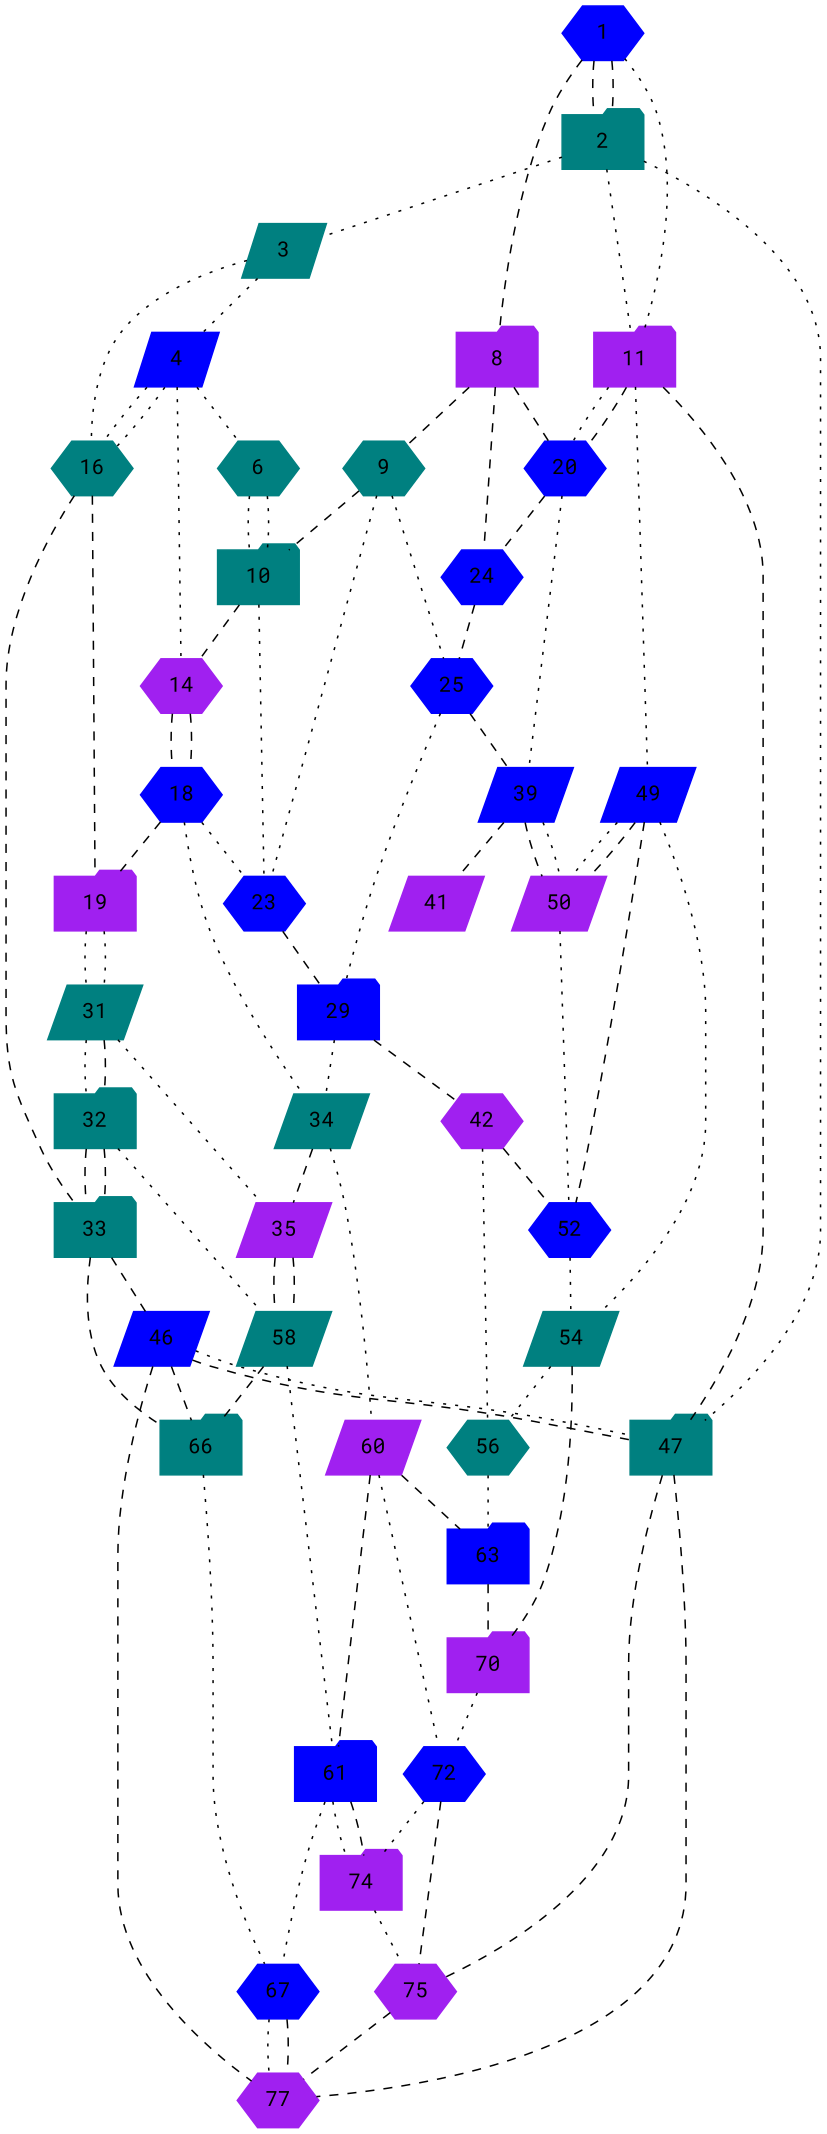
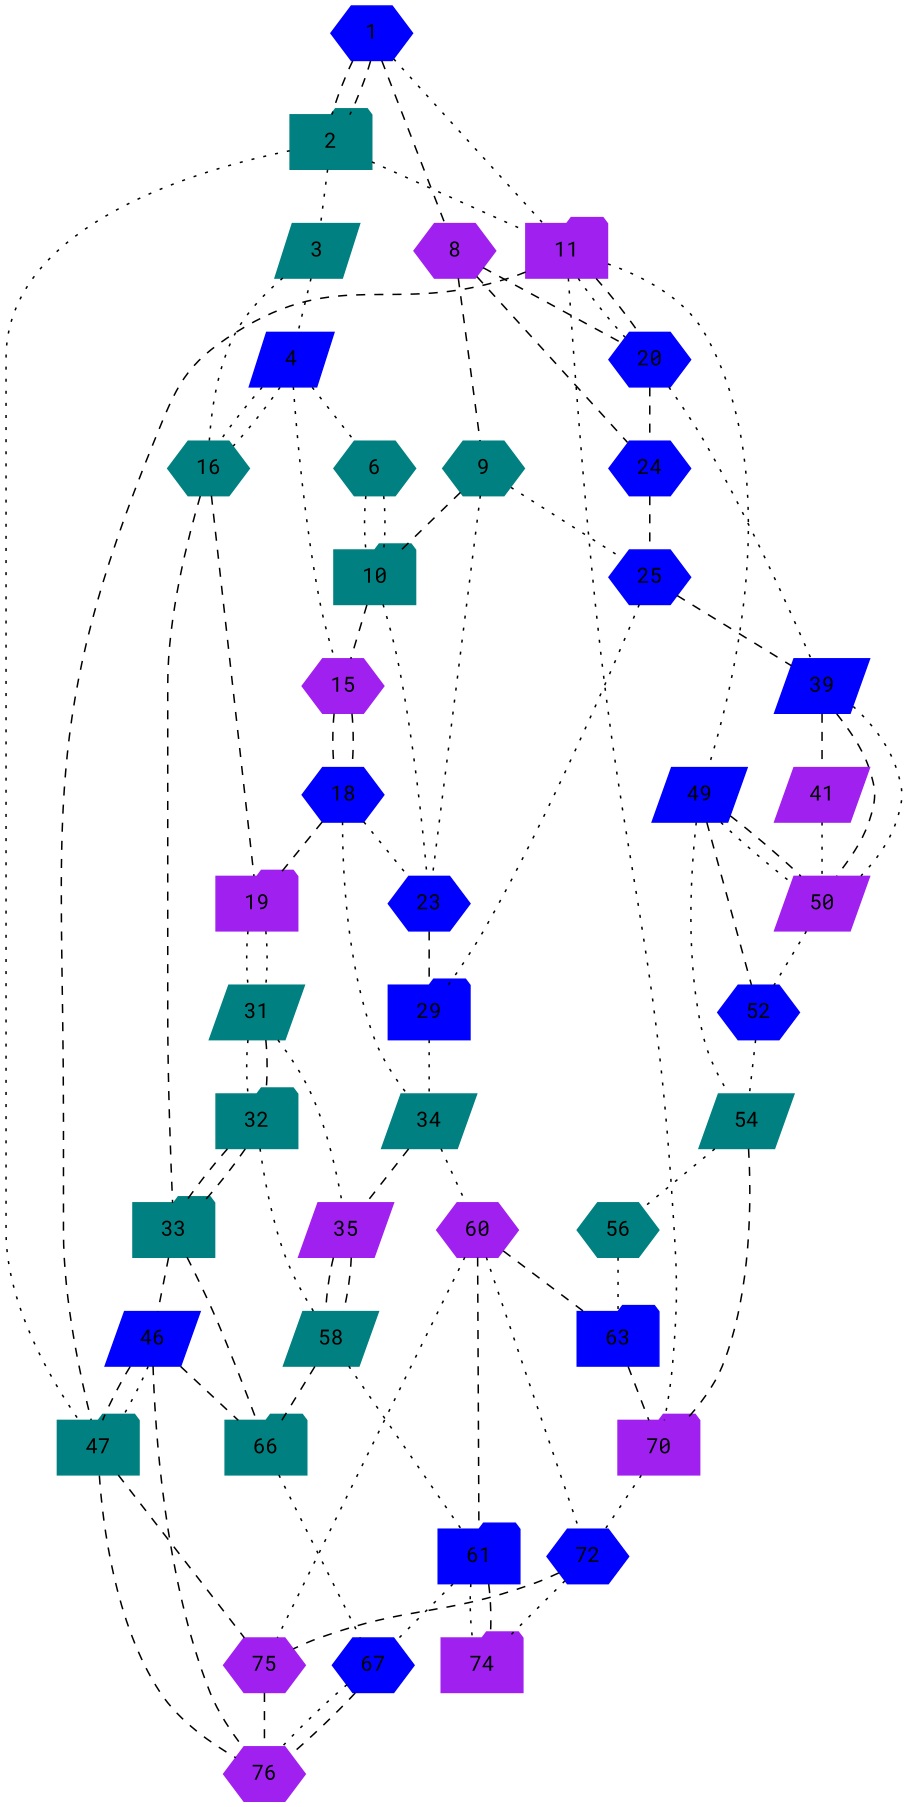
  graph {
    fontname="Roboto Mono"
    node [color=blue fontname="Roboto Mono" shape=hexagon style=filled]
    edge [fontname="Roboto Mono" style=dotted]
    1 [super="+7"]
    2 [color=teal shape=folder super="+12"]
-   8 [color=purple shape=folder super="+21"]
+   8 [color=purple super="+21"]
    11 [color=purple shape=folder super="+48"]
    3 [color=teal shape=parallelogram super="+15"]
    47 [color=teal shape=folder super="+80"]
    9 [color=teal super="+22"]
    20 [super="+38"]
    24
    49 [shape=parallelogram super="+65"]
    70 [color=purple shape=folder super="+71"]
    4 [shape=parallelogram super="+5"]
    16 [color=teal super="+17"]
-   76 [color=purple super="+78" label=77]
+   76 [color=purple super="+78"]
    75 [color=purple super="+79"]
    6 [color=teal]
-   14 [color=purple]
+   14 [color=purple label=15]
    19 [color=purple shape=folder]
    33 [color=teal shape=folder super="+45"]
    10 [color=teal shape=folder super="+13"]
    18 [super="+28"]
    23 [super="+27"]
    25 [super="+26"]
    39 [shape=parallelogram super="+40"]
    29 [shape=folder super="+30"]
    50 [color=purple shape=parallelogram super="+51"]
    52 [super="+53"]
    54 [color=teal shape=parallelogram super="+55"]
    72 [super="+73"]
    34 [color=teal shape=parallelogram super="+44"]
    31 [color=teal shape=parallelogram super="+36"]
    46 [shape=parallelogram super="+77"]
    66 [color=teal shape=folder super="+68"]
    35 [color=purple shape=parallelogram]
-   60 [color=purple shape=parallelogram super="+64"]
+   60 [color=purple super="+64"]
    32 [color=teal shape=folder super="+37"]
    41 [color=purple shape=parallelogram]
-   42 [color=purple super="+43"]
    56 [color=teal super="+57"]
    58 [color=teal shape=parallelogram super="+59"]
    61 [shape=folder super="+62"]
    67
    63 [shape=folder super="+69"]
    74 [color=purple shape=folder]
    1 -- 2 [style=dashed]
    1 -- 2 [style=dashed]
    1 -- 8 [style=dashed]
    1 -- 11
    2 -- 11
    2 -- 3 [weight=2]
    2 -- 47
    8 -- 9 [style=dashed]
    8 -- 20 [style=dashed]
    8 -- 24 [style=dashed]
    11 -- 47 [style=dashed]
    11 -- 20
    11 -- 20 [style=dashed]
    11 -- 49
+   11 -- 70
    3 -- 4
    3 -- 16
    47 -- 76 [style=dashed]
    47 -- 75 [style=dashed]
    9 -- 10 [style=dashed]
    9 -- 23
    9 -- 25
    20 -- 24 [style=dashed]
    20 -- 39
    24 -- 25 [style=dashed]
    49 -- 50
    49 -- 50 [style=dashed]
    49 -- 52 [style=dashed]
    49 -- 54
    70 -- 72
    4 -- 16
    4 -- 16
    4 -- 6
    4 -- 14
    16 -- 19 [style=dashed]
    16 -- 33 [style=dashed]
    75 -- 76 [style=dashed]
    6 -- 10
    6 -- 10
    14 -- 18 [style=dashed]
    14 -- 18 [style=dashed]
    19 -- 31
    19 -- 31
    33 -- 46 [style=dashed]
    33 -- 66 [style=dashed]
    10 -- 14 [style=dashed]
    10 -- 23
    18 -- 19 [style=dashed]
    18 -- 23
    18 -- 34
    23 -- 29 [style=dashed]
    25 -- 39 [style=dashed]
    25 -- 29
    39 -- 50 [style=dashed]
    39 -- 50
    39 -- 41 [style=dashed]
    29 -- 34
-   29 -- 42 [style=dashed]
    50 -- 52
    52 -- 54
    54 -- 70 [style=dashed]
    54 -- 56
    72 -- 75 [style=dashed]
    72 -- 74
    34 -- 35 [style=dashed]
    34 -- 60
    31 -- 35
    31 -- 32 [weight=2]
    31 -- 32 [style=dashed]
    46 -- 47 [style=dashed]
    46 -- 47
    46 -- 76 [style=dashed]
    46 -- 66 [style=dashed]
    66 -- 67
    35 -- 58 [style=dashed]
    35 -- 58 [style=dashed]
    60 -- 72
    60 -- 61 [style=dashed]
    60 -- 63 [style=dashed]
    32 -- 33 [style=dashed]
    32 -- 33 [style=dashed]
    32 -- 58
-   42 -- 52 [style=dashed]
-   42 -- 56
+   41 -- 50
    56 -- 63 [weight=2]
    58 -- 66 [style=dashed]
    58 -- 61
    61 -- 67
    61 -- 74
    61 -- 74 [style=dashed]
    67 -- 76
    67 -- 76 [style=dashed]
    63 -- 70 [style=dashed]
-   74 -- 75
+   60 -- 75
  }
